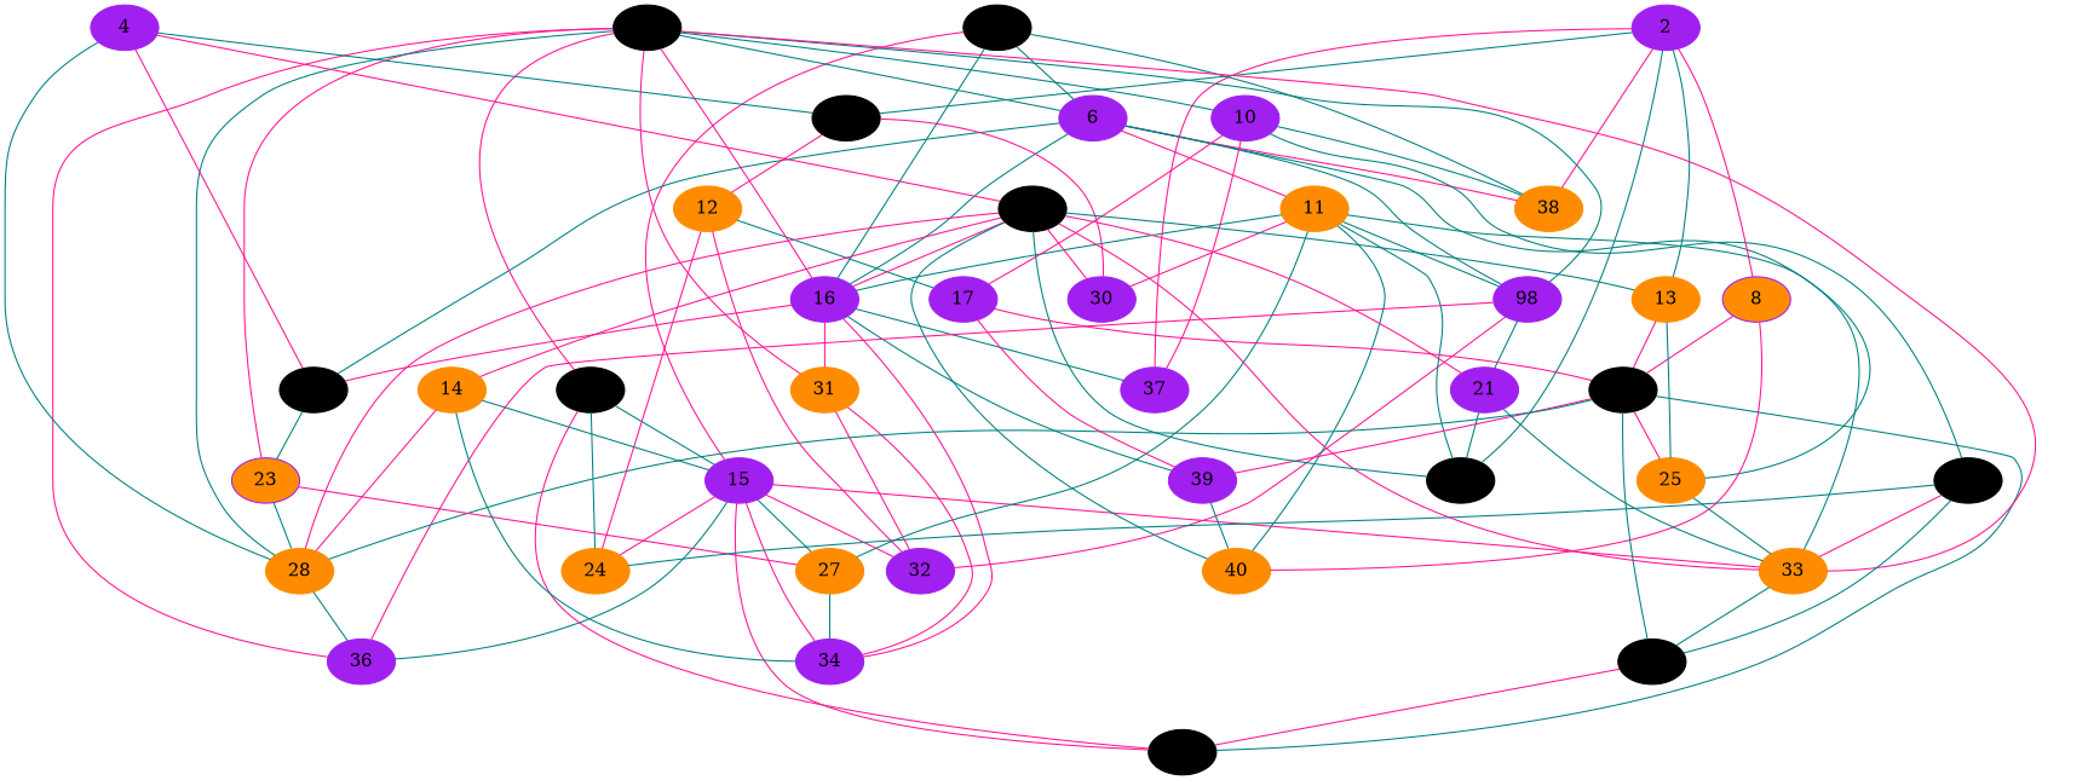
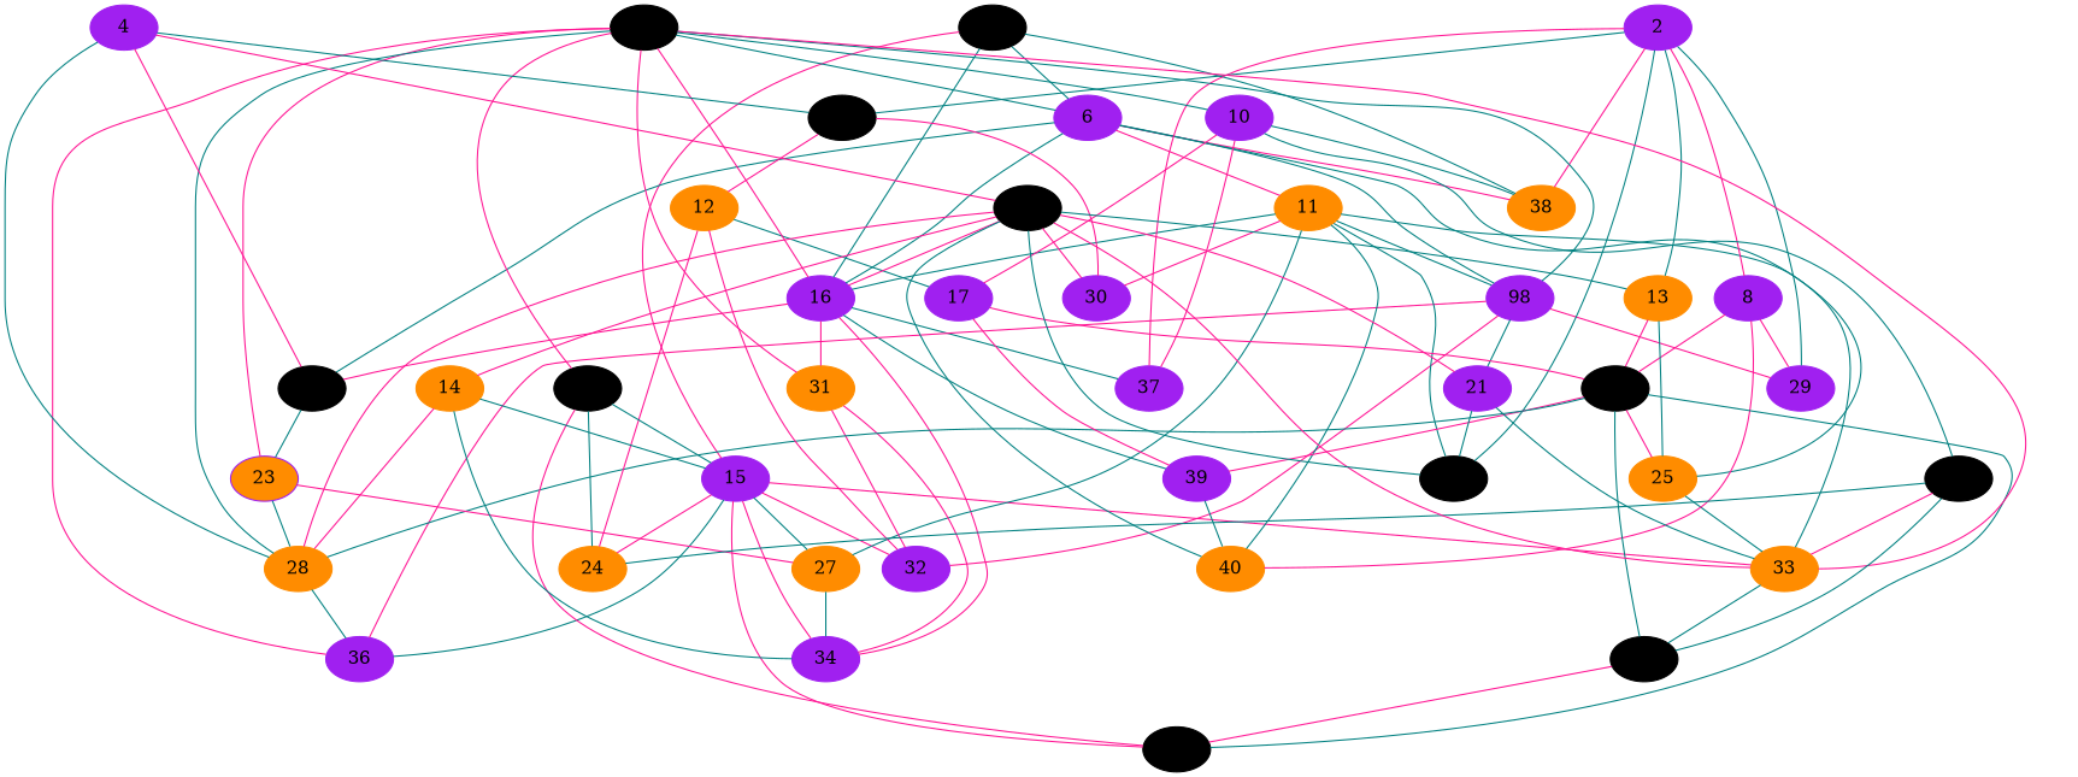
  graph {
    node [color=purple style=filled]
    edge [color=teal weight=1.0]
    1 [color=black]
    6
    15
    16
    38 [color=darkorange]
    n6 [label=98]
    19 [color=black]
    11 [color=darkorange]
    25 [color=darkorange]
    33 [color=darkorange]
    36
    24 [color=darkorange]
    41 [color=black]
    27 [color=darkorange]
    32
    34
    37
    31 [color=darkorange]
    39
    2
-   8 [fillcolor=darkorange]
+   8
    9 [color=black]
    13 [color=darkorange]
    26 [color=black]
+   29
    40 [color=darkorange]
    20 [color=black]
    30
    12 [color=darkorange]
    3 [color=black]
    5 [color=black]
    10
    23 [fillcolor=darkorange]
    28 [color=darkorange]
    17
    22 [color=black]
    21
    35 [color=black]
    4
    7 [color=black]
    14 [color=darkorange]
    1 -- 6
    1 -- 15 [color=deeppink]
    1 -- 16
    1 -- 38
    6 -- 16
    6 -- 38 [color=deeppink]
    6 -- n6 [weight=3.0]
    6 -- 19
    6 -- 11 [color=deeppink weight=2.0]
    6 -- 25
    15 -- 33 [color=deeppink]
    15 -- 36
    15 -- 24 [color=deeppink]
    15 -- 41 [color=deeppink]
    15 -- 27
    15 -- 32 [color=deeppink]
    15 -- 34 [color=deeppink]
    16 -- 19 [color=deeppink]
    16 -- 34 [color=deeppink]
    16 -- 37
    16 -- 31 [color=deeppink]
    16 -- 39
    n6 -- 36 [color=deeppink]
    n6 -- 32 [color=deeppink]
+   n6 -- 29 [color=deeppink weight=2.0]
    n6 -- 21
    19 -- 23
    11 -- 16 [weight=2.0]
    11 -- n6
    11 -- 33 [weight=3.0]
    11 -- 27
    11 -- 26
    11 -- 40
    11 -- 30 [color=deeppink]
    25 -- 33
    33 -- 35
    27 -- 34
    31 -- 32 [color=deeppink]
    31 -- 34 [color=deeppink]
    39 -- 40
    2 -- 38 [color=deeppink]
    2 -- 37 [color=deeppink]
    2 -- 8 [color=deeppink]
    2 -- 9
    2 -- 13
    2 -- 26 [weight=2.0]
+   2 -- 29
+   8 -- 29 [color=deeppink]
    8 -- 40 [color=deeppink]
    8 -- 20 [color=deeppink]
    9 -- 30 [color=deeppink]
    9 -- 12 [color=deeppink]
    13 -- 25
    13 -- 20 [color=deeppink]
    20 -- 25 [color=deeppink]
    20 -- 41
    20 -- 39 [color=deeppink]
    20 -- 28
    20 -- 35
    12 -- 24 [color=deeppink]
    12 -- 32 [color=deeppink]
    12 -- 17
    3 -- 6
    3 -- 16 [color=deeppink weight=2.0]
    3 -- n6
    3 -- 33 [color=deeppink]
    3 -- 36 [color=deeppink]
    3 -- 31 [color=deeppink]
    3 -- 5 [color=deeppink]
    3 -- 10
    3 -- 23 [color=deeppink]
    3 -- 28 [weight=2.0]
    5 -- 15
    5 -- 24
    5 -- 41 [color=deeppink]
    10 -- 38
    10 -- 37 [color=deeppink]
    10 -- 17 [color=deeppink]
    10 -- 22
    23 -- 27 [color=deeppink]
    23 -- 28
    28 -- 36
    17 -- 39 [color=deeppink]
    17 -- 20 [color=deeppink]
    22 -- 33 [color=deeppink]
    22 -- 24
    22 -- 35
    21 -- 33
    21 -- 26
    35 -- 41 [color=deeppink]
    4 -- 19 [color=deeppink]
    4 -- 9
    4 -- 28
    4 -- 7 [color=deeppink]
    7 -- 16 [color=deeppink]
    7 -- 33 [color=deeppink]
    7 -- 13
    7 -- 26 [weight=2.0]
    7 -- 40
    7 -- 30 [color=deeppink weight=2.0]
    7 -- 28 [color=deeppink]
    7 -- 21 [color=deeppink]
    7 -- 14 [color=deeppink]
    14 -- 15
    14 -- 34
    14 -- 28 [color=deeppink]
  }
